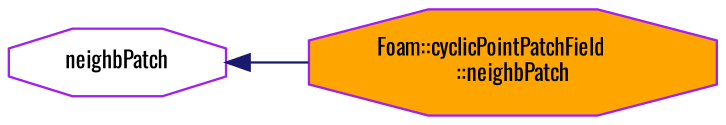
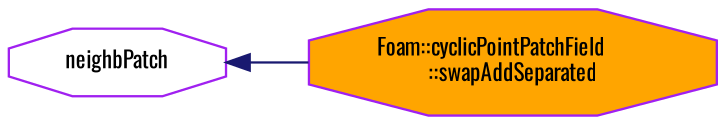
  digraph {
    rankdir=LR
    fontname=Oswald
    node [color=purple fontname=Oswald fontsize=10 shape=octagon style=filled]
    n1 [fillcolor=white fontcolor=black height=0.2 label=neighbPatch width=0.4]
-   n2 [height=0.2 label="Foam::cyclicPointPatchField\l::neighbPatch" width=0.4 fillcolor=orange]
+   n2 [height=0.2 label="Foam::cyclicPointPatchField\l::swapAddSeparated" width=0.4 fillcolor=orange]
    n1 -> n2 [color=midnightblue dir=back fontname=Oswald fontsize=10 labelfontname=FreeSans labelfontsize=10 style=solid]
  }
